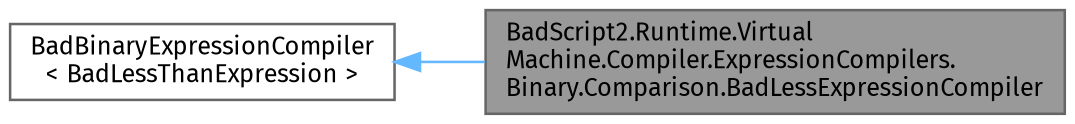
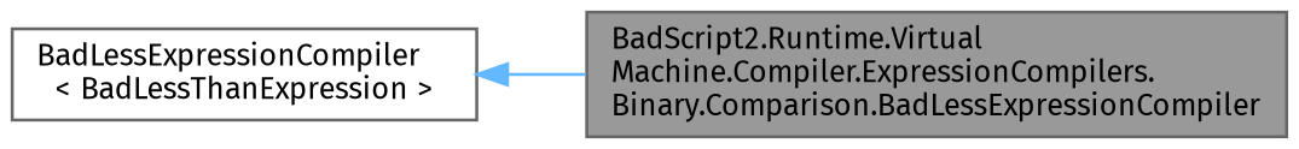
  digraph {
    rankdir=LR
    fontname="Fira Sans"
    node [color=gray40 fontname="Fira Sans" fontsize=10 shape=box style=filled]
    n1 [fillcolor=grey60 fontcolor=black height=0.2 label="BadScript2.Runtime.Virtual\lMachine.Compiler.ExpressionCompilers.\lBinary.Comparison.BadLessExpressionCompiler" width=0.4]
-   n2 [fillcolor=white height=0.2 label="BadBinaryExpressionCompiler\l\< BadLessThanExpression \>" width=0.4]
+   n2 [fillcolor=white height=0.2 label="BadLessExpressionCompiler\l\< BadLessThanExpression \>" width=0.4]
    n2 -> n1 [color=steelblue1 dir=back fontname="Fira Sans" fontsize=10 labelfontname=Helvetica labelfontsize=10 style=solid]
  }
